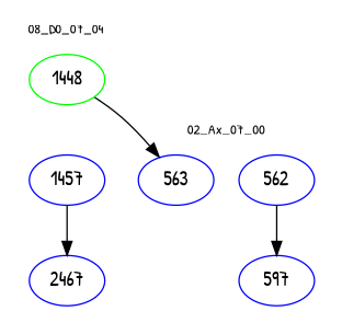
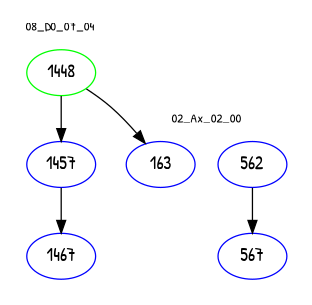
  digraph {
    fontname="Patrick Hand"
    node [color=blue fontname="Patrick Hand"]
    edge [color=black fontname="Patrick Hand"]
    n1 [label=562]
-   n2 [label=597]
-   n3 [label=563]
+   n2 [label=567]
+   n3 [label=163]
    n4 [color=green label=1448]
    n5 [label=1457]
-   n6 [label=2467]
+   n6 [label=1467]
    subgraph cluster_1 {
      color=white
      fontsize=10
-     label="02_Ax_07_00"
+     label="02_Ax_02_00"
      n1
      n2
      n3
    }
    subgraph cluster_2 {
      color=white
      fontsize=10
      label="08_D0_07_04"
      n4
      n5
      n6
    }
    n1 -> n2
    n4 -> n3
+   n4 -> n5
    n5 -> n6
  }
